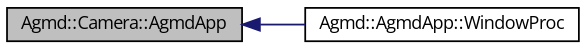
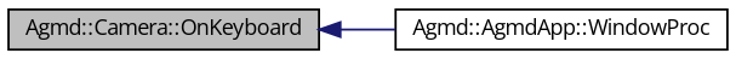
  digraph {
    rankdir=LR
    fontname="Open Sans"
    node [color=black fontname="Open Sans" fontsize=10 shape=record style=filled]
-   n1 [fillcolor=grey75 fontcolor=black height=0.2 label="Agmd::Camera::AgmdApp" width=0.4]
+   n1 [fillcolor=grey75 fontcolor=black height=0.2 label="Agmd::Camera::OnKeyboard" width=0.4]
    n2 [fillcolor=white height=0.2 label="Agmd::AgmdApp::WindowProc" width=0.4]
    n1 -> n2 [color=midnightblue dir=back fontname="Open Sans" fontsize=10 labelfontname=Helvetica labelfontsize=10 style=solid]
  }
